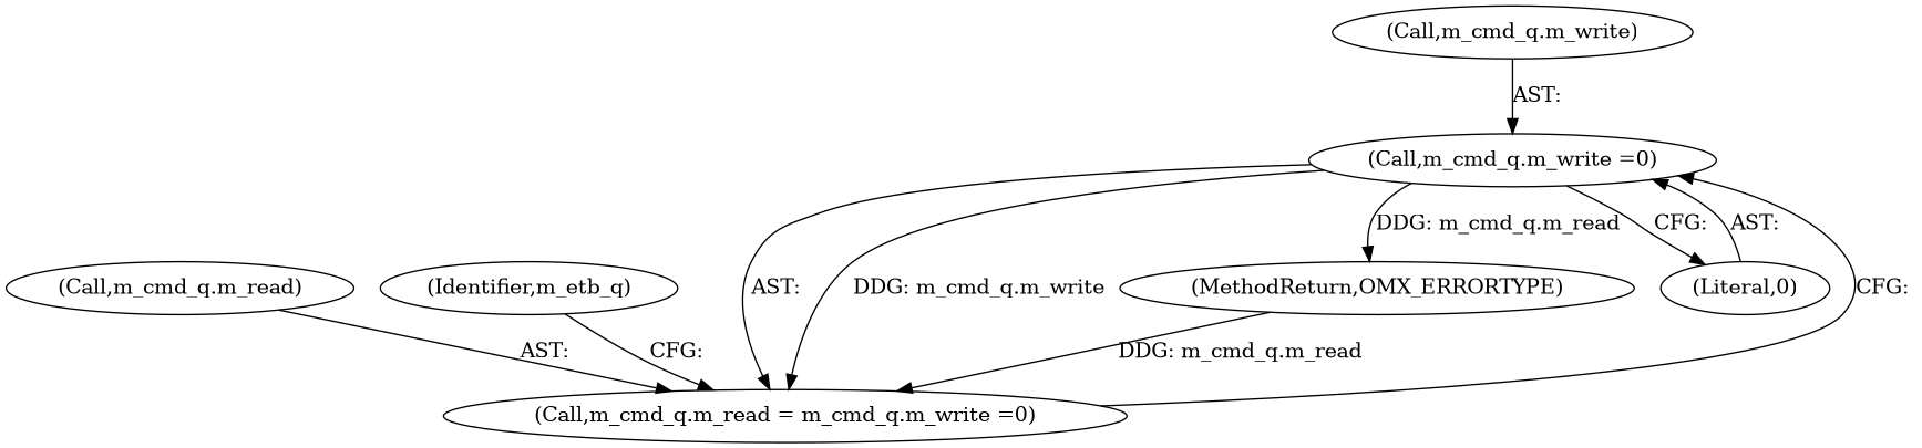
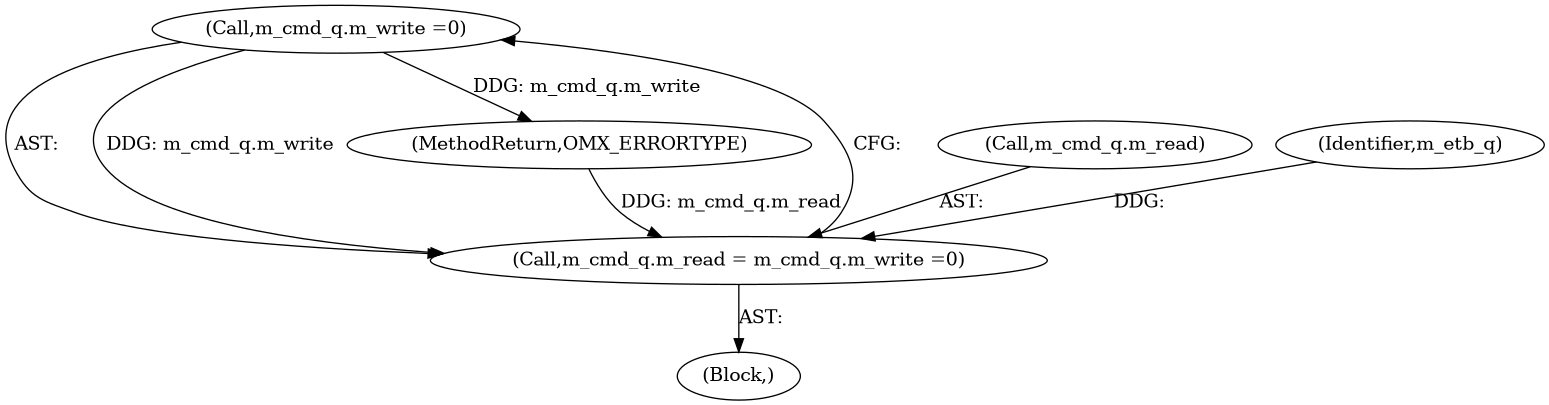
  digraph {
    n1 [label="(Call,m_cmd_q.m_write =0)"]
    n2 [label="(Call,m_cmd_q.m_read = m_cmd_q.m_write =0)"]
    n3 [label="(MethodReturn,OMX_ERRORTYPE)"]
-   n4 [label="(Literal,0)"]
-   n6 [label="(Call,m_cmd_q.m_write)"]
+   n5 [label="(Block,)"]
    n7 [label="(Call,m_cmd_q.m_read)"]
    n8 [label="(Identifier,m_etb_q)"]
    n1 -> n2 [label="AST: "]
    n1 -> n2 [label="DDG: m_cmd_q.m_write"]
-   n1 -> n3 [label="DDG: m_cmd_q.m_read"]
-   n1 -> n4 [label="CFG: "]
+   n1 -> n3 [label="DDG: m_cmd_q.m_write"]
    n2 -> n1 [label="CFG: "]
+   n2 -> n5 [label="AST: "]
    n3 -> n2 [label="DDG: m_cmd_q.m_read"]
-   n4 -> n1 [label="AST: "]
-   n6 -> n1 [label="AST: "]
    n7 -> n2 [label="AST: "]
-   n8 -> n2 [label="CFG: "]
+   n8 -> n2 [label="DDG: "]
  }
